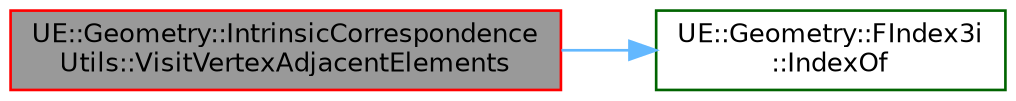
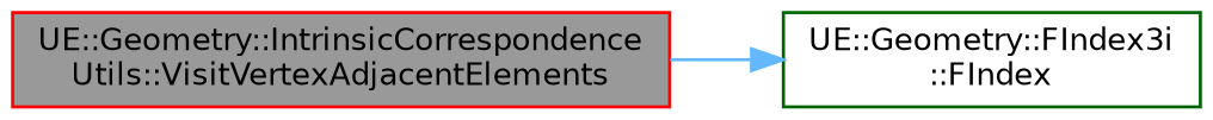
  digraph {
    rankdir=LR
    fontname="DejaVu Sans"
    node [fontname="DejaVu Sans" fontsize=10 shape=box style=filled]
    n1 [color=red fillcolor=grey60 fontcolor=black height=0.2 label="UE::Geometry::IntrinsicCorrespondence\lUtils::VisitVertexAdjacentElements" width=0.4]
-   n2 [color=darkgreen fillcolor=white height=0.2 label="UE::Geometry::FIndex3i\l::IndexOf" width=0.4]
+   n2 [color=darkgreen fillcolor=white height=0.2 label="UE::Geometry::FIndex3i\l::FIndex" width=0.4]
    n1 -> n2 [color=steelblue1 fontname="DejaVu Sans" fontsize=10 labelfontname=Helvetica labelfontsize=10 style=solid]
  }
